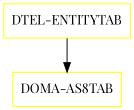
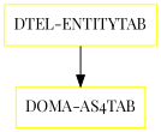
  digraph {
    fontname="Playfair Display"
    node [color=yellow shape=box fontname="Playfair Display"]
    "DTEL-ENTITYTAB"
-   "DOMA-AS4TAB" [label="DOMA-AS8TAB"]
+   "DOMA-AS4TAB"
    "DTEL-ENTITYTAB" -> "DOMA-AS4TAB" [fontname="Playfair Display"]
  }
